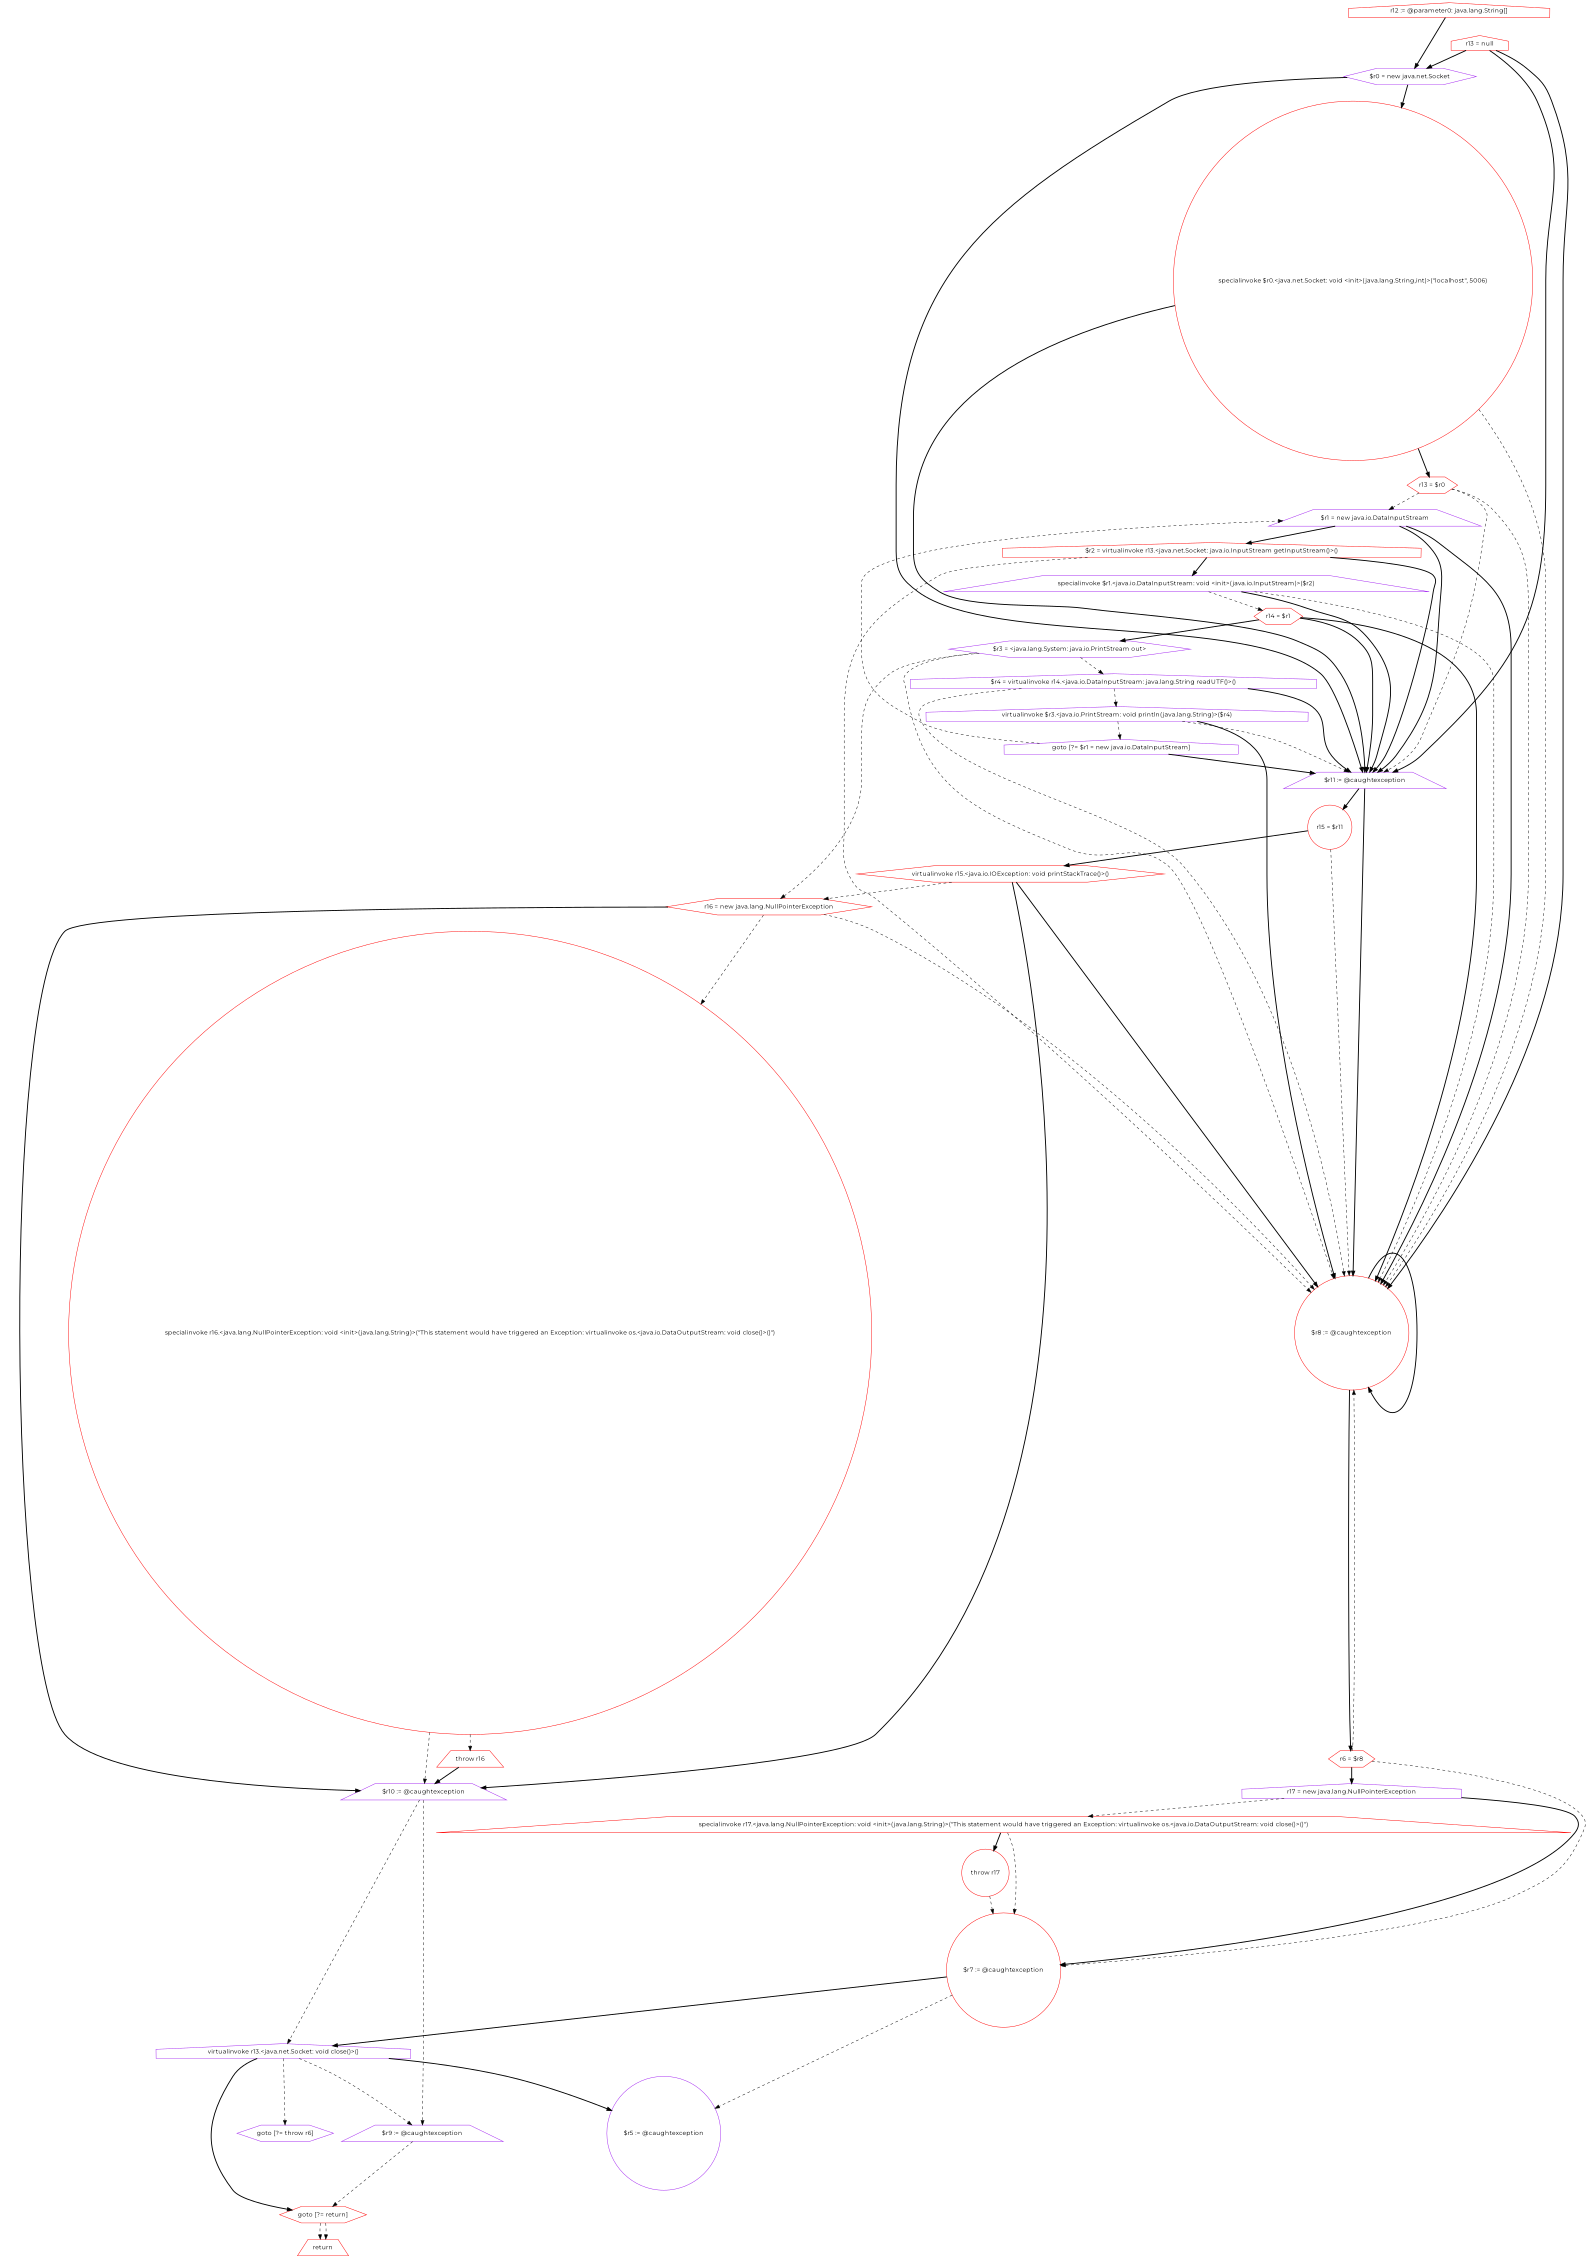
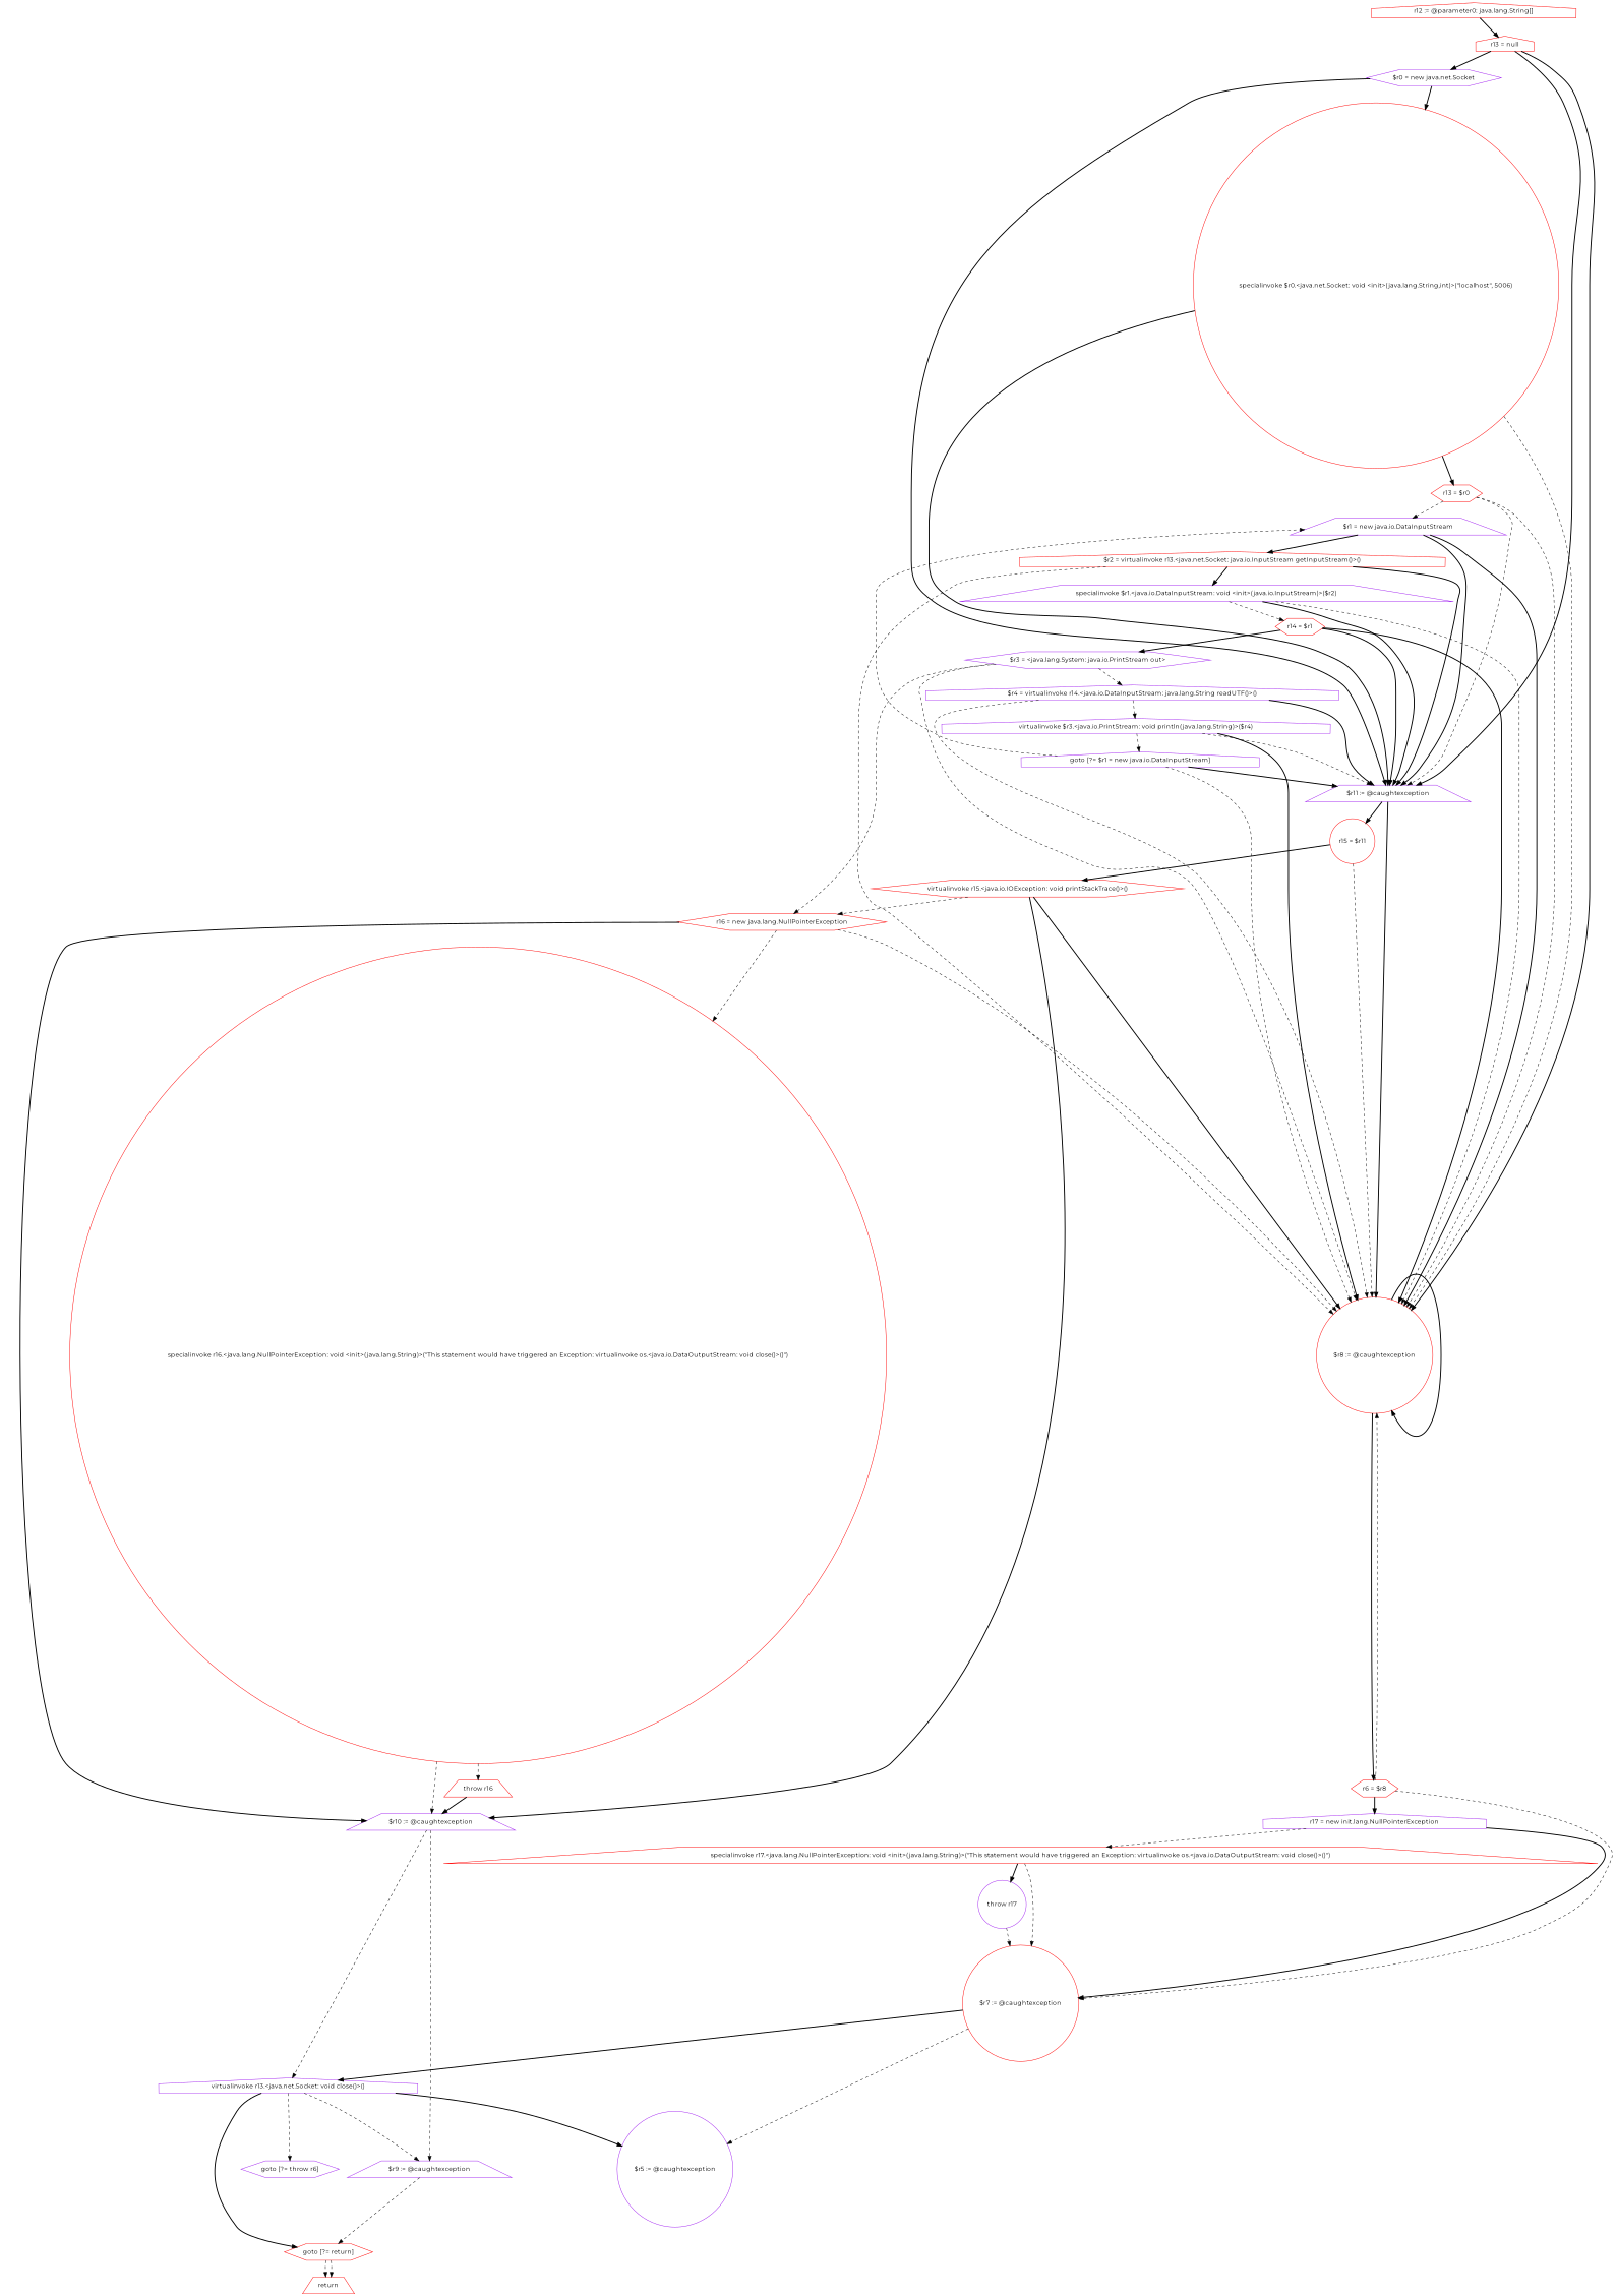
  digraph {
    fontname=Montserrat
    node [color=red fontname=Montserrat shape=hexagon]
    edge [fontname=Montserrat style=bold]
    "r12 := @parameter0: java.lang.String[]" [shape=house]
    "r13 = null" [shape=house]
    "$r0 = new java.net.Socket" [color=purple]
    "$r11 := @caughtexception" [color=purple shape=trapezium]
    "$r8 := @caughtexception" [shape=circle]
    "specialinvoke $r0.<java.net.Socket: void <init>(java.lang.String,int)>(\"localhost\", 5006)" [shape=circle]
    "r15 = $r11" [shape=circle]
    "r6 = $r8"
    "r13 = $r0"
    "$r1 = new java.io.DataInputStream" [color=purple shape=trapezium]
    "$r2 = virtualinvoke r13.<java.net.Socket: java.io.InputStream getInputStream()>()" [shape=house]
    "specialinvoke $r1.<java.io.DataInputStream: void <init>(java.io.InputStream)>($r2)" [color=purple shape=trapezium]
    "r14 = $r1"
    "$r3 = <java.lang.System: java.io.PrintStream out>" [color=purple]
    "$r4 = virtualinvoke r14.<java.io.DataInputStream: java.lang.String readUTF()>()" [color=purple shape=house]
    "r16 = new java.lang.NullPointerException"
    "virtualinvoke $r3.<java.io.PrintStream: void println(java.lang.String)>($r4)" [color=purple shape=house]
    "goto [?= $r1 = new java.io.DataInputStream]" [color=purple shape=house]
    "virtualinvoke r15.<java.io.IOException: void printStackTrace()>()"
    "$r10 := @caughtexception" [color=purple shape=trapezium]
    "specialinvoke r16.<java.lang.NullPointerException: void <init>(java.lang.String)>(\"This statement would have triggered an Exception: virtualinvoke os.<java.io.DataOutputStream: void close()>()\")" [shape=circle]
    "virtualinvoke r13.<java.net.Socket: void close()>()" [color=purple shape=house]
    "$r9 := @caughtexception" [color=purple shape=trapezium]
    "throw r16" [shape=trapezium]
    "goto [?= return]"
    "goto [?= throw r6]" [color=purple]
    "$r5 := @caughtexception" [color=purple shape=circle]
    return [shape=trapezium]
-   "r17 = new java.lang.NullPointerException" [color=purple shape=house]
+   "r17 = new java.lang.NullPointerException" [color=purple shape=house label="r17 = new init.lang.NullPointerException"]
    "$r7 := @caughtexception" [shape=circle]
    "specialinvoke r17.<java.lang.NullPointerException: void <init>(java.lang.String)>(\"This statement would have triggered an Exception: virtualinvoke os.<java.io.DataOutputStream: void close()>()\")" [shape=trapezium]
-   "throw r17" [shape=circle]
-   "r12 := @parameter0: java.lang.String[]" -> "$r0 = new java.net.Socket"
+   "throw r17" [color=purple shape=circle]
+   "r12 := @parameter0: java.lang.String[]" -> "r13 = null"
    "r13 = null" -> "$r0 = new java.net.Socket"
    "r13 = null" -> "$r11 := @caughtexception"
    "r13 = null" -> "$r8 := @caughtexception"
    "$r0 = new java.net.Socket" -> "$r11 := @caughtexception"
    "$r0 = new java.net.Socket" -> "specialinvoke $r0.<java.net.Socket: void <init>(java.lang.String,int)>(\"localhost\", 5006)"
    "$r11 := @caughtexception" -> "$r8 := @caughtexception"
    "$r11 := @caughtexception" -> "r15 = $r11"
    "$r8 := @caughtexception" -> "$r8 := @caughtexception"
    "$r8 := @caughtexception" -> "r6 = $r8"
    "specialinvoke $r0.<java.net.Socket: void <init>(java.lang.String,int)>(\"localhost\", 5006)" -> "$r11 := @caughtexception"
    "specialinvoke $r0.<java.net.Socket: void <init>(java.lang.String,int)>(\"localhost\", 5006)" -> "$r8 := @caughtexception" [style=dashed]
    "specialinvoke $r0.<java.net.Socket: void <init>(java.lang.String,int)>(\"localhost\", 5006)" -> "r13 = $r0"
    "r15 = $r11" -> "$r8 := @caughtexception" [style=dashed]
    "r15 = $r11" -> "virtualinvoke r15.<java.io.IOException: void printStackTrace()>()"
    "r6 = $r8" -> "$r8 := @caughtexception" [style=dashed]
    "r6 = $r8" -> "r17 = new java.lang.NullPointerException"
    "r6 = $r8" -> "$r7 := @caughtexception" [style=dashed]
    "r13 = $r0" -> "$r11 := @caughtexception" [style=dashed]
    "r13 = $r0" -> "$r8 := @caughtexception" [style=dashed]
    "r13 = $r0" -> "$r1 = new java.io.DataInputStream" [style=dashed]
    "$r1 = new java.io.DataInputStream" -> "$r11 := @caughtexception"
    "$r1 = new java.io.DataInputStream" -> "$r8 := @caughtexception"
    "$r1 = new java.io.DataInputStream" -> "$r2 = virtualinvoke r13.<java.net.Socket: java.io.InputStream getInputStream()>()"
    "$r2 = virtualinvoke r13.<java.net.Socket: java.io.InputStream getInputStream()>()" -> "$r11 := @caughtexception"
    "$r2 = virtualinvoke r13.<java.net.Socket: java.io.InputStream getInputStream()>()" -> "$r8 := @caughtexception" [style=dashed]
    "$r2 = virtualinvoke r13.<java.net.Socket: java.io.InputStream getInputStream()>()" -> "specialinvoke $r1.<java.io.DataInputStream: void <init>(java.io.InputStream)>($r2)"
    "specialinvoke $r1.<java.io.DataInputStream: void <init>(java.io.InputStream)>($r2)" -> "$r11 := @caughtexception"
    "specialinvoke $r1.<java.io.DataInputStream: void <init>(java.io.InputStream)>($r2)" -> "$r8 := @caughtexception" [style=dashed]
    "specialinvoke $r1.<java.io.DataInputStream: void <init>(java.io.InputStream)>($r2)" -> "r14 = $r1" [style=dashed]
    "r14 = $r1" -> "$r11 := @caughtexception"
    "r14 = $r1" -> "$r8 := @caughtexception"
    "r14 = $r1" -> "$r3 = <java.lang.System: java.io.PrintStream out>"
    "$r3 = <java.lang.System: java.io.PrintStream out>" -> "$r8 := @caughtexception" [style=dashed]
    "$r3 = <java.lang.System: java.io.PrintStream out>" -> "$r4 = virtualinvoke r14.<java.io.DataInputStream: java.lang.String readUTF()>()" [style=dashed]
    "$r3 = <java.lang.System: java.io.PrintStream out>" -> "r16 = new java.lang.NullPointerException" [style=dashed]
    "$r4 = virtualinvoke r14.<java.io.DataInputStream: java.lang.String readUTF()>()" -> "$r11 := @caughtexception"
    "$r4 = virtualinvoke r14.<java.io.DataInputStream: java.lang.String readUTF()>()" -> "$r8 := @caughtexception" [style=dashed]
    "$r4 = virtualinvoke r14.<java.io.DataInputStream: java.lang.String readUTF()>()" -> "virtualinvoke $r3.<java.io.PrintStream: void println(java.lang.String)>($r4)" [style=dashed]
    "r16 = new java.lang.NullPointerException" -> "$r8 := @caughtexception" [style=dashed]
    "r16 = new java.lang.NullPointerException" -> "$r10 := @caughtexception"
    "r16 = new java.lang.NullPointerException" -> "specialinvoke r16.<java.lang.NullPointerException: void <init>(java.lang.String)>(\"This statement would have triggered an Exception: virtualinvoke os.<java.io.DataOutputStream: void close()>()\")" [style=dashed]
    "virtualinvoke $r3.<java.io.PrintStream: void println(java.lang.String)>($r4)" -> "$r11 := @caughtexception" [style=dashed]
    "virtualinvoke $r3.<java.io.PrintStream: void println(java.lang.String)>($r4)" -> "$r8 := @caughtexception"
    "virtualinvoke $r3.<java.io.PrintStream: void println(java.lang.String)>($r4)" -> "goto [?= $r1 = new java.io.DataInputStream]" [style=dashed]
    "goto [?= $r1 = new java.io.DataInputStream]" -> "$r11 := @caughtexception"
+   "goto [?= $r1 = new java.io.DataInputStream]" -> "$r8 := @caughtexception" [style=dashed]
    "goto [?= $r1 = new java.io.DataInputStream]" -> "$r1 = new java.io.DataInputStream" [style=dashed]
    "virtualinvoke r15.<java.io.IOException: void printStackTrace()>()" -> "$r8 := @caughtexception"
    "virtualinvoke r15.<java.io.IOException: void printStackTrace()>()" -> "r16 = new java.lang.NullPointerException" [style=dashed]
    "virtualinvoke r15.<java.io.IOException: void printStackTrace()>()" -> "$r10 := @caughtexception"
    "$r10 := @caughtexception" -> "virtualinvoke r13.<java.net.Socket: void close()>()" [style=dashed]
    "$r10 := @caughtexception" -> "$r9 := @caughtexception" [style=dashed]
    "specialinvoke r16.<java.lang.NullPointerException: void <init>(java.lang.String)>(\"This statement would have triggered an Exception: virtualinvoke os.<java.io.DataOutputStream: void close()>()\")" -> "$r10 := @caughtexception" [style=dashed]
    "specialinvoke r16.<java.lang.NullPointerException: void <init>(java.lang.String)>(\"This statement would have triggered an Exception: virtualinvoke os.<java.io.DataOutputStream: void close()>()\")" -> "throw r16" [style=dashed]
    "virtualinvoke r13.<java.net.Socket: void close()>()" -> "$r9 := @caughtexception" [style=dashed]
    "virtualinvoke r13.<java.net.Socket: void close()>()" -> "goto [?= return]"
    "virtualinvoke r13.<java.net.Socket: void close()>()" -> "goto [?= throw r6]" [style=dashed]
    "virtualinvoke r13.<java.net.Socket: void close()>()" -> "$r5 := @caughtexception"
    "$r9 := @caughtexception" -> "goto [?= return]" [style=dashed]
    "throw r16" -> "$r10 := @caughtexception"
    "goto [?= return]" -> return [style=dashed]
    "goto [?= return]" -> return [style=dashed]
    "r17 = new java.lang.NullPointerException" -> "$r7 := @caughtexception"
    "r17 = new java.lang.NullPointerException" -> "specialinvoke r17.<java.lang.NullPointerException: void <init>(java.lang.String)>(\"This statement would have triggered an Exception: virtualinvoke os.<java.io.DataOutputStream: void close()>()\")" [style=dashed]
    "$r7 := @caughtexception" -> "virtualinvoke r13.<java.net.Socket: void close()>()"
    "$r7 := @caughtexception" -> "$r5 := @caughtexception" [style=dashed]
    "specialinvoke r17.<java.lang.NullPointerException: void <init>(java.lang.String)>(\"This statement would have triggered an Exception: virtualinvoke os.<java.io.DataOutputStream: void close()>()\")" -> "$r7 := @caughtexception" [style=dashed]
    "specialinvoke r17.<java.lang.NullPointerException: void <init>(java.lang.String)>(\"This statement would have triggered an Exception: virtualinvoke os.<java.io.DataOutputStream: void close()>()\")" -> "throw r17"
    "throw r17" -> "$r7 := @caughtexception" [style=dashed]
  }
